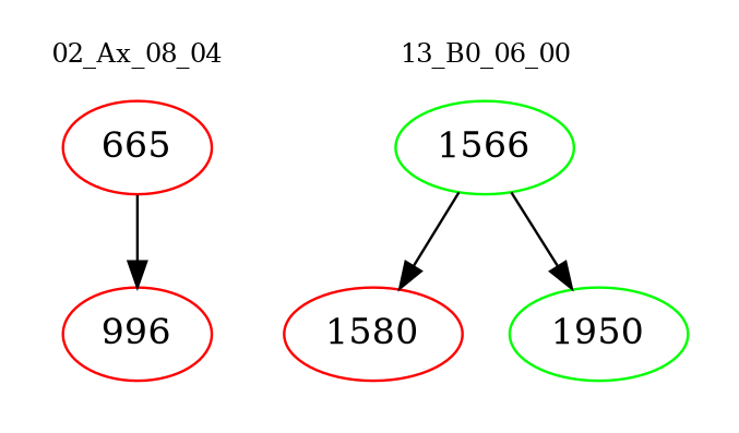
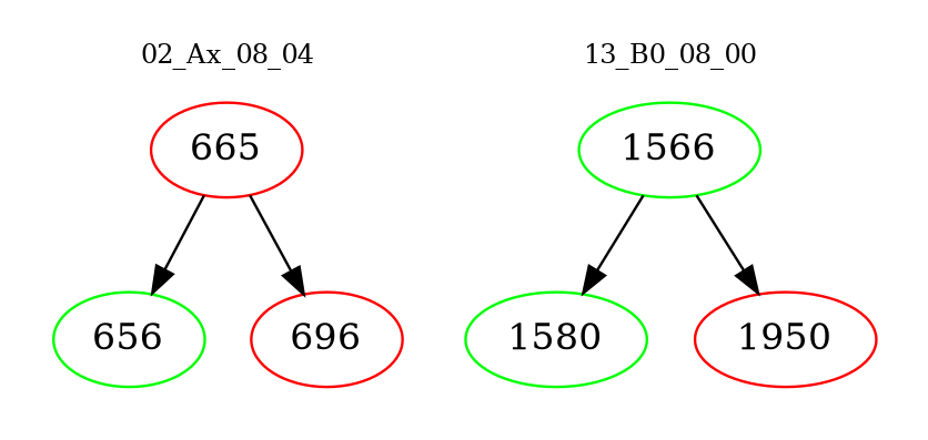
  digraph {
    node [color=red]
    edge [color=black]
    n1 [label=665]
-   n3 [label=996]
+   n2 [color=green label=656]
+   n3 [label=696]
    n4 [color=green label=1566]
-   n5 [label=1580]
-   n6 [color=green label=1950]
+   n5 [color=green label=1580]
+   n6 [label=1950]
    subgraph cluster_1 {
      color=white
      fontsize=10
      label="02_Ax_08_04"
      n1
+     n2
      n3
    }
    subgraph cluster_2 {
      color=white
      fontsize=10
-     label="13_B0_06_00"
+     label="13_B0_08_00"
      n4
      n5
      n6
    }
+   n1 -> n2
    n1 -> n3
    n4 -> n5
    n4 -> n6
  }
